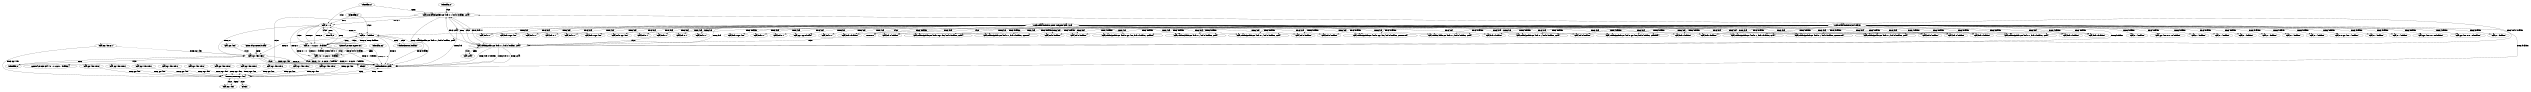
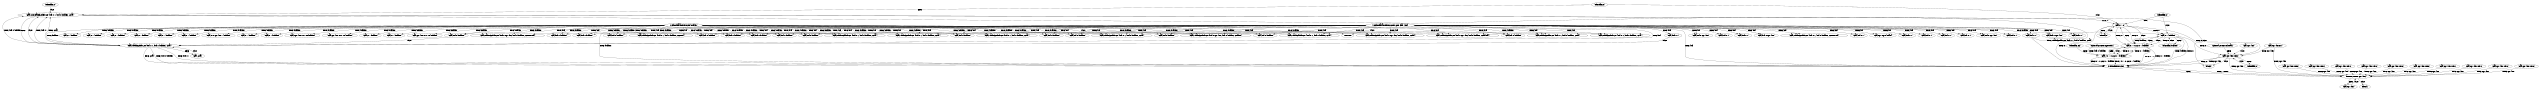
  digraph {
    n1 [label="(Call,n = read_i32_leb128 (buf + 1, buf + buf_len, &val))"]
    n2 [label="(Call,read_i32_leb128 (buf + 1, buf + buf_len, &val))"]
    n3 [label="(Call,n > 0)"]
    n4 [label="(Block,)"]
-   n5 [label="(MethodReturn,char)"]
+   n5 [label="(MethodReturn,int)"]
    n6 [label="(Call,&val)"]
    n7 [label="(Call,n < buf_len)"]
    n8 [label="(Call,n > 0 && n < buf_len)"]
    n9 [label="(Call,op->len += n)"]
    n10 [label="(Literal,0)"]
    n11 [label="(Return,return op->len;)"]
-   n12 [label="(MethodParameterIn,const unsigned char *buf)"]
+   n12 [label="(MethodParameterIn,const goto char *buf)"]
    n13 [label="(Call,read_u32_leb128 (buf + 1, buf + buf_len, &count))"]
    n14 [label="(Call,buf + 1)"]
    n15 [label="(Call,buf + op->len)"]
    n16 [label="(Call,buf + 1)"]
    n17 [label="(Call,buf + buf_len)"]
    n18 [label="(Call,buf + buf_len)"]
    n19 [label="(Call,buf + 1)"]
    n20 [label="(Call,buf + buf_len)"]
    n21 [label="(Call,buf + op->len)"]
    n22 [label="(Call,buf + buf_len)"]
    n23 [label="(Call,buf + buf_len)"]
    n24 [label="(Call,read_u64_leb128 (buf + 1, buf + buf_len, &val))"]
    n25 [label="(Call,read_u32_leb128 (buf + 1, buf + buf_len, &reserved))"]
    n26 [label="(Call,buf + buf_len)"]
    n27 [label="(Call,read_u32_leb128 (buf + 1, buf + buf_len, &val))"]
    n28 [label="(Call,buf + buf_len)"]
    n29 [label="(Call,buf + 1)"]
    n30 [label="(Call,op->op = buf[0])"]
    n31 [label="(Call,buf + buf_len)"]
    n32 [label="(Call,read_u32_leb128 (buf + op->len, buf + buf_len, &reserved))"]
    n33 [label="(Call,buf + buf_len)"]
    n34 [label="(Call,buf + buf_len)"]
    n35 [label="(Call,buf + 1)"]
    n36 [label="(Call,buf + buf_len)"]
    n37 [label="(Call,buf + 1)"]
    n38 [label="(Call,buf + 1)"]
    n39 [label="(Call,read_u32_leb128 (buf + op->len, buf + buf_len, &def))"]
    n40 [label="(Call,buf + buf_len)"]
    n41 [label="(Call,read_u32_leb128 (buf + op->len, buf + buf_len, &table[i]))"]
    n42 [label="(Call,buf + buf_len)"]
    n43 [label="(Call,buf + 1)"]
    n44 [label="(Call,read_u32_leb128 (buf + 1, buf + buf_len, &val))"]
    n45 [label="(Call,read_i32_leb128 (buf + 1, buf + buf_len, &val))"]
    n46 [label="(Call,read_u32_leb128 (buf + 1, buf + buf_len, &val))"]
    n47 [label="(Call,buf + buf_len)"]
    n48 [label="(Call,buf + op->len)"]
    n49 [label="(Call,read_u32_leb128 (buf + 1, buf + buf_len, &val))"]
    n50 [label="(Call,read_u32_leb128 (buf + op->len, buf + buf_len, &offset))"]
    n51 [label="(Call,buf + buf_len)"]
    n52 [label="(Call,read_i64_leb128 (buf + 1, buf + buf_len, &val))"]
    n53 [label="(Call,buf + 1)"]
    n54 [label="(Call,buf + 1)"]
    n55 [label="(Call,buf + op->len)"]
    n56 [label="(Call,buf + 1)"]
    1000100
    n58 [label="(MethodParameterIn,int buf_len)"]
    n59 [label="(Call,n < buf_len)"]
    n60 [label="(Call,op->len + n <= buf_len)"]
    n61 [label="(Call,n < buf_len)"]
    n62 [label="(Call,n < buf_len)"]
    n63 [label="(Call,n < buf_len)"]
    n64 [label="(Call,n < buf_len)"]
    n65 [label="(Call,n < buf_len)"]
    n66 [label="(Call,n < buf_len)"]
    n67 [label="(Call,n + op->len < buf_len)"]
    n68 [label="(Call,n < buf_len)"]
    n69 [label="(Call,n < buf_len)"]
    n70 [label="(Call,op->len + n <= buf_len)"]
    n71 [label="(Call,op->len + n <= buf_len)"]
    n72 [label="(Call,n < buf_len)"]
-   n73 [label="(MethodReturn,buf_len)"]
+   n73 [label="(Identifier,buf_len)"]
    n74 [label="(Call,!(n > 0 && n < buf_len))"]
    n75 [label="(Identifier,n)"]
-   n76 [label="(ControlStructure,if (!(n > 0 && n < buf_len)))"]
    n77 [label="(Call,op->len)"]
    n78 [label="(Block,)"]
    n79 [label="(Call,op->len = 1)"]
    n80 [label="(Call,op->len += n)"]
    n81 [label="(Call,op->len)"]
    n82 [label="(Call,op->len += n)"]
    n83 [label="(Call,op->len += n)"]
    n84 [label="(Identifier,n)"]
    n85 [label="(ControlStructure,break;)"]
    n86 [label="(Call,op->len += n)"]
    n87 [label="(Call,op->len += n)"]
    n88 [label="(Identifier,op)"]
    n89 [label="(Call,op->len += n)"]
    n90 [label="(Call,op->len += n)"]
    n91 [label="(ControlStructure,goto err;)"]
    n92 [label="(Call,op->len += n)"]
    n93 [label="(Call,op->len += n)"]
    n94 [label="(Identifier,n)"]
    n95 [label="(Identifier,n)"]
    n96 [label="(Call,op->len += n)"]
    n1 -> n2 [label="CFG: "]
    n1 -> n3 [label="DDG: n"]
    n1 -> n4 [label="AST: "]
    n1 -> n5 [label="DDG: read_i32_leb128 (buf + 1, buf + buf_len, &val)"]
    n2 -> n1 [label="AST: "]
    n2 -> n1 [label="DDG: buf + 1"]
    n2 -> n1 [label="DDG: buf + buf_len"]
    n2 -> n1 [label="DDG: &val"]
    n2 -> n5 [label="DDG: buf + 1"]
    n2 -> n5 [label="DDG: &val"]
    n2 -> n5 [label="DDG: buf + buf_len"]
    n2 -> n6 [label="CFG: "]
    n3 -> n5 [label="DDG: n"]
    n3 -> n7 [label="DDG: n"]
    n3 -> n8 [label="AST: "]
    n3 -> n8 [label="DDG: n"]
    n3 -> n8 [label="DDG: 0"]
    n3 -> n9 [label="DDG: n"]
    n3 -> n10 [label="CFG: "]
    n5 -> n11 [label="CFG: "]
    n6 -> n2 [label="AST: "]
    n7 -> n5 [label="DDG: buf_len"]
    n7 -> n5 [label="DDG: n"]
    n7 -> n8 [label="AST: "]
    n7 -> n8 [label="DDG: n"]
    n7 -> n8 [label="DDG: buf_len"]
    n7 -> n9 [label="DDG: n"]
    n7 -> n73 [label="CFG: "]
    n8 -> n3 [label="CFG: "]
    n8 -> n5 [label="DDG: n > 0"]
    n8 -> n5 [label="DDG: n < buf_len"]
    n8 -> n7 [label="CFG: "]
    n8 -> n74 [label="AST: "]
    n8 -> n74 [label="DDG: n > 0"]
    n8 -> n74 [label="DDG: n < buf_len"]
    n9 -> n4 [label="AST: "]
    n9 -> n5 [label="DDG: n"]
    n9 -> n5 [label="DDG: op->len"]
    n9 -> n11 [label="DDG: op->len"]
    n9 -> n75 [label="CFG: "]
    n10 -> n3 [label="AST: "]
    n11 -> n5 [label="DDG: <RET>"]
    n11 -> n77 [label="CFG: "]
    n11 -> n78 [label="AST: "]
    n12 -> n2 [label="DDG: buf"]
    n12 -> n5 [label="DDG: buf"]
    n12 -> n13 [label="DDG: buf"]
    n12 -> n14 [label="DDG: buf"]
    n12 -> n15 [label="DDG: buf"]
    n12 -> n16 [label="DDG: buf"]
    n12 -> n17 [label="DDG: buf"]
    n12 -> n18 [label="DDG: buf"]
    n12 -> n19 [label="DDG: buf"]
    n12 -> n20 [label="DDG: buf"]
    n12 -> n21 [label="DDG: buf"]
    n12 -> n22 [label="DDG: buf"]
    n12 -> n23 [label="DDG: buf"]
    n12 -> n24 [label="DDG: buf"]
    n12 -> n25 [label="DDG: buf"]
    n12 -> n26 [label="DDG: buf"]
    n12 -> n27 [label="DDG: buf"]
    n12 -> n28 [label="DDG: buf"]
    n12 -> n29 [label="DDG: buf"]
    n12 -> n30 [label="DDG: buf"]
    n12 -> n31 [label="DDG: buf"]
    n12 -> n32 [label="DDG: buf"]
    n12 -> n33 [label="DDG: buf"]
    n12 -> n34 [label="DDG: buf"]
    n12 -> n35 [label="DDG: buf"]
    n12 -> n36 [label="DDG: buf"]
    n12 -> n37 [label="DDG: buf"]
    n12 -> n38 [label="DDG: buf"]
    n12 -> n39 [label="DDG: buf"]
    n12 -> n40 [label="DDG: buf"]
    n12 -> n41 [label="DDG: buf"]
    n12 -> n42 [label="DDG: buf"]
    n12 -> n43 [label="DDG: buf"]
    n12 -> n44 [label="DDG: buf"]
    n12 -> n45 [label="DDG: buf"]
    n12 -> n46 [label="DDG: buf"]
    n12 -> n47 [label="DDG: buf"]
    n12 -> n48 [label="DDG: buf"]
    n12 -> n49 [label="DDG: buf"]
    n12 -> n50 [label="DDG: buf"]
    n12 -> n51 [label="DDG: buf"]
    n12 -> n52 [label="DDG: buf"]
    n12 -> n53 [label="DDG: buf"]
    n12 -> n54 [label="DDG: buf"]
    n12 -> n55 [label="DDG: buf"]
    n12 -> n56 [label="DDG: buf"]
    n12 -> 1000100 [label="AST: "]
    n14 -> n2 [label="AST: "]
    n40 -> n2 [label="AST: "]
    n58 -> n2 [label="DDG: buf_len"]
    n58 -> n5 [label="DDG: buf_len"]
    n58 -> n7 [label="DDG: buf_len"]
    n58 -> n13 [label="DDG: buf_len"]
    n58 -> n17 [label="DDG: buf_len"]
    n58 -> n18 [label="DDG: buf_len"]
    n58 -> n20 [label="DDG: buf_len"]
    n58 -> n22 [label="DDG: buf_len"]
    n58 -> n23 [label="DDG: buf_len"]
    n58 -> n24 [label="DDG: buf_len"]
-   n58 -> n25 [label="DDG: buf_len"]
    n58 -> n26 [label="DDG: buf_len"]
    n58 -> n27 [label="DDG: buf_len"]
    n58 -> n28 [label="DDG: buf_len"]
    n58 -> n31 [label="DDG: buf_len"]
    n58 -> n32 [label="DDG: buf_len"]
    n58 -> n33 [label="DDG: buf_len"]
    n58 -> n34 [label="DDG: buf_len"]
    n58 -> n36 [label="DDG: buf_len"]
    n58 -> n39 [label="DDG: buf_len"]
    n58 -> n40 [label="DDG: buf_len"]
    n58 -> n41 [label="DDG: buf_len"]
    n58 -> n42 [label="DDG: buf_len"]
    n58 -> n44 [label="DDG: buf_len"]
    n58 -> n45 [label="DDG: buf_len"]
    n58 -> n46 [label="DDG: buf_len"]
    n58 -> n47 [label="DDG: buf_len"]
    n58 -> n49 [label="DDG: buf_len"]
    n58 -> n50 [label="DDG: buf_len"]
    n58 -> n51 [label="DDG: buf_len"]
    n58 -> n52 [label="DDG: buf_len"]
    n58 -> 1000100 [label="AST: "]
    n58 -> n59 [label="DDG: buf_len"]
    n58 -> n60 [label="DDG: buf_len"]
    n58 -> n61 [label="DDG: buf_len"]
    n58 -> n62 [label="DDG: buf_len"]
    n58 -> n63 [label="DDG: buf_len"]
    n58 -> n64 [label="DDG: buf_len"]
    n58 -> n65 [label="DDG: buf_len"]
    n58 -> n66 [label="DDG: buf_len"]
    n58 -> n67 [label="DDG: buf_len"]
    n58 -> n68 [label="DDG: buf_len"]
    n58 -> n69 [label="DDG: buf_len"]
    n58 -> n70 [label="DDG: buf_len"]
    n58 -> n71 [label="DDG: buf_len"]
    n58 -> n72 [label="DDG: buf_len"]
    n73 -> n7 [label="AST: "]
    n74 -> n5 [label="DDG: !(n > 0 && n < buf_len)"]
    n74 -> n5 [label="DDG: n > 0 && n < buf_len"]
-   n74 -> n8 [label="DDG: buf + 1"]
-   n74 -> n76 [label="AST: "]
+   n74 -> n8 [label="CFG: "]
    n75 -> n9 [label="AST: "]
    n77 -> n11 [label="AST: "]
    n79 -> n9 [label="DDG: op->len"]
    n79 -> n11 [label="DDG: op->len"]
    n80 -> n11 [label="DDG: op->len"]
    n81 -> n9 [label="AST: "]
    n82 -> n11 [label="DDG: op->len"]
    n83 -> n11 [label="DDG: op->len"]
    n84 -> n3 [label="CFG: "]
    n84 -> n7 [label="AST: "]
    n85 -> n9 [label="CFG: "]
    n86 -> n11 [label="DDG: op->len"]
    n87 -> n11 [label="DDG: op->len"]
    n88 -> n74 [label="CFG: "]
    n89 -> n11 [label="DDG: op->len"]
    n90 -> n11 [label="DDG: op->len"]
    n91 -> n74 [label="DDG: buf + buf_len"]
    n92 -> n11 [label="DDG: op->len"]
    n93 -> n11 [label="DDG: op->len"]
    n94 -> n1 [label="AST: "]
    n95 -> n1 [label="CFG: "]
    n95 -> n3 [label="AST: "]
    n96 -> n11 [label="DDG: op->len"]
  }
